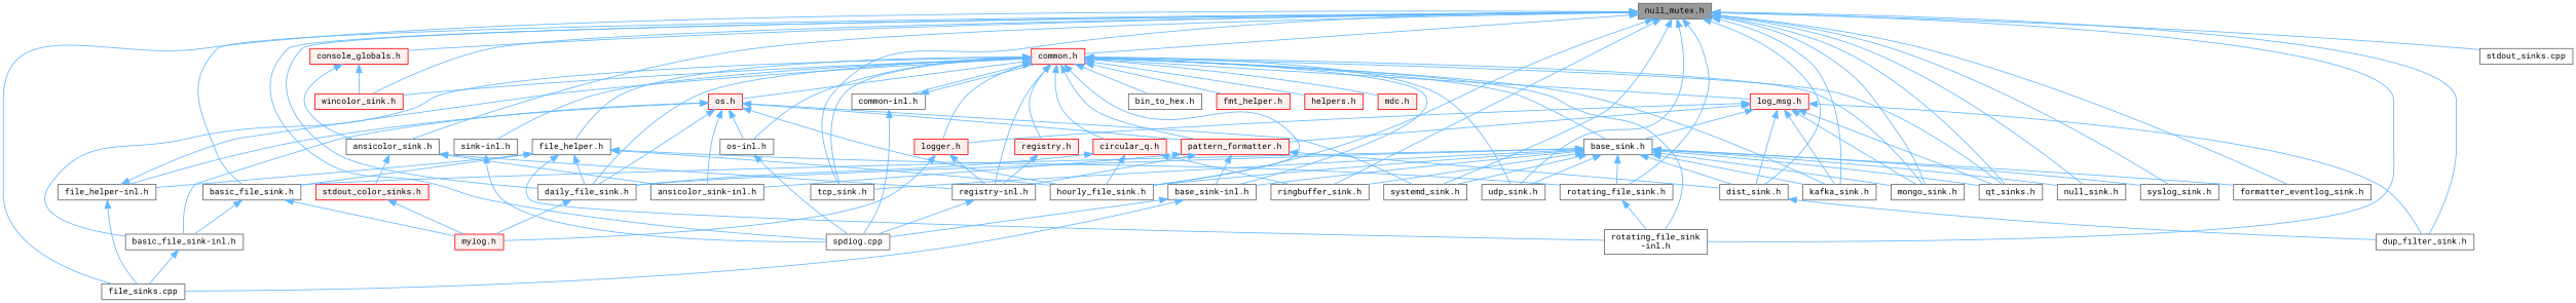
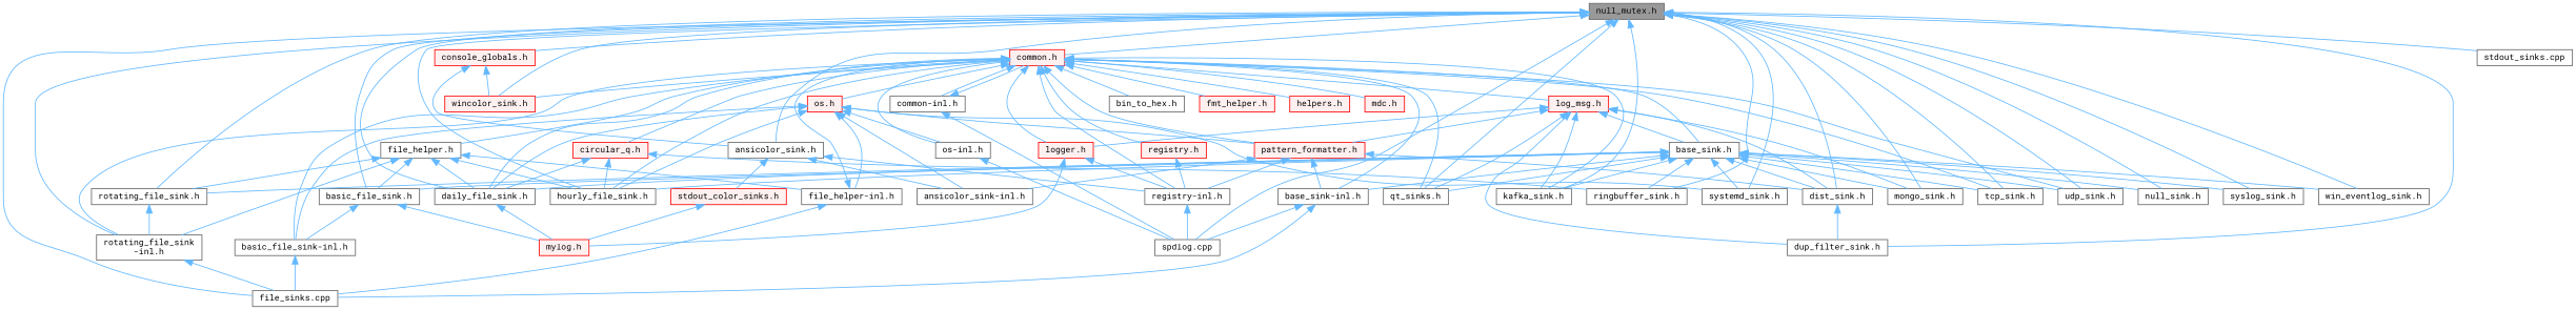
  digraph {
    fontname="Roboto Mono"
    node [color=grey40 fillcolor=white fontname="Roboto Mono" fontsize=10 shape=box style=filled]
    edge [color=steelblue1 dir=back fontname="Roboto Mono" fontsize=10 labelfontname=Helvetica labelfontsize=10 style=solid]
    n1 [color=gray40 fillcolor=grey60 fontcolor=black height=0.2 label="null_mutex.h" width=0.4]
    n2 [height=0.2 label="ansicolor_sink.h" width=0.4]
    n3 [height=0.2 label="spdlog.cpp" width=0.4]
    n4 [height=0.2 label="basic_file_sink.h" width=0.4]
    n5 [height=0.2 label="file_sinks.cpp" width=0.4]
    n6 [color=red fillcolor="#FFF0F0" height=0.2 label="common.h" width=0.4]
    n7 [height=0.2 label="daily_file_sink.h" width=0.4]
    n8 [height=0.2 label="dist_sink.h" width=0.4]
    n9 [height=0.2 label="dup_filter_sink.h" width=0.4]
    n10 [height=0.2 label="hourly_file_sink.h" width=0.4]
    n11 [height=0.2 label="kafka_sink.h" width=0.4]
    n12 [height=0.2 label="mongo_sink.h" width=0.4]
    n13 [height=0.2 label="null_sink.h" width=0.4]
    n14 [height=0.2 label="qt_sinks.h" width=0.4]
    n15 [height=0.2 label="ringbuffer_sink.h" width=0.4]
    n16 [height=0.2 label="rotating_file_sink.h" width=0.4]
    n17 [height=0.2 label="rotating_file_sink\l-inl.h" width=0.4]
    n18 [height=0.2 label="syslog_sink.h" width=0.4]
    n19 [height=0.2 label="systemd_sink.h" width=0.4]
    n20 [height=0.2 label="tcp_sink.h" width=0.4]
    n21 [height=0.2 label="udp_sink.h" width=0.4]
-   n22 [height=0.2 label="formatter_eventlog_sink.h" width=0.4]
+   n22 [height=0.2 label="win_eventlog_sink.h" width=0.4]
    n23 [color=red fillcolor="#FFF0F0" height=0.2 label="wincolor_sink.h" width=0.4]
    n24 [color=red fillcolor="#FFF0F0" height=0.2 label="console_globals.h" width=0.4]
    n25 [height=0.2 label="stdout_sinks.cpp" width=0.4]
    n26 [height=0.2 label="ansicolor_sink-inl.h" width=0.4]
    n27 [height=0.2 label="registry-inl.h" width=0.4]
    n28 [color=red fillcolor="#FFF0F0" height=0.2 label="stdout_color_sinks.h" width=0.4]
    n29 [color=red fillcolor="#FFF0F0" height=0.2 label="mylog.h" width=0.4]
    n30 [height=0.2 label="basic_file_sink-inl.h" width=0.4]
    n31 [height=0.2 label="base_sink-inl.h" width=0.4]
    n32 [height=0.2 label="base_sink.h" width=0.4]
    n33 [height=0.2 label="bin_to_hex.h" width=0.4]
    n34 [color=red fillcolor="#FFF0F0" height=0.2 label="circular_q.h" width=0.4]
    n35 [height=0.2 label="common-inl.h" width=0.4]
    n36 [height=0.2 label="file_helper.h" width=0.4]
    n37 [color=red fillcolor="#FFF0F0" height=0.2 label="fmt_helper.h" width=0.4]
    n38 [color=red fillcolor="#FFF0F0" height=0.2 label="helpers.h" width=0.4]
    n39 [color=red fillcolor="#FFF0F0" height=0.2 label="log_msg.h" width=0.4]
    n40 [color=red fillcolor="#FFF0F0" height=0.2 label="logger.h" width=0.4]
    n41 [color=red fillcolor="#FFF0F0" height=0.2 label="pattern_formatter.h" width=0.4]
    n42 [color=red fillcolor="#FFF0F0" height=0.2 label="mdc.h" width=0.4]
    n43 [height=0.2 label="os-inl.h" width=0.4]
    n44 [color=red fillcolor="#FFF0F0" height=0.2 label="os.h" width=0.4]
    n45 [color=red fillcolor="#FFF0F0" height=0.2 label="registry.h" width=0.4]
-   n46 [height=0.2 label="sink-inl.h" width=0.4]
    n47 [height=0.2 label="file_helper-inl.h" width=0.4]
    n1 -> n2
    n1 -> n3
    n1 -> n4
    n1 -> n5
    n1 -> n6
    n1 -> n7
    n1 -> n8
    n1 -> n9
    n1 -> n10
    n1 -> n11
    n1 -> n12
    n1 -> n13
    n1 -> n14
    n1 -> n15
    n1 -> n16
    n1 -> n17
    n1 -> n18
    n1 -> n19
    n1 -> n20
    n1 -> n21
    n1 -> n22
    n1 -> n23
    n1 -> n24
    n1 -> n25
    n2 -> n26
    n2 -> n27
    n2 -> n28
    n4 -> n29
    n4 -> n30
    n6 -> n7
    n6 -> n10
    n6 -> n11
-   n6 -> n12
    n6 -> n14
    n6 -> n17
    n6 -> n20
    n6 -> n21
    n6 -> n23
    n6 -> n27
    n6 -> n30
    n6 -> n31
    n6 -> n32
    n6 -> n33
    n6 -> n34
    n6 -> n35
    n6 -> n36
    n6 -> n37
    n6 -> n38
    n6 -> n39
    n6 -> n40
    n6 -> n41
    n6 -> n42
    n6 -> n43
    n6 -> n44
    n6 -> n45
-   n6 -> n46
    n7 -> n29
    n8 -> n9
    n16 -> n17
+   n17 -> n5
    n24 -> n2
    n24 -> n23
    n27 -> n3
    n28 -> n29
    n30 -> n5
    n31 -> n3
    n31 -> n5
    n32 -> n4
    n32 -> n7
    n32 -> n8
    n32 -> n10
    n32 -> n11
    n32 -> n12
    n32 -> n13
    n32 -> n14
    n32 -> n15
    n32 -> n16
    n32 -> n18
    n32 -> n19
    n32 -> n20
    n32 -> n21
    n32 -> n22
    n32 -> n31
    n34 -> n7
    n34 -> n10
    n34 -> n15
    n35 -> n3
    n35 -> n6
    n36 -> n4
    n36 -> n7
    n36 -> n10
    n36 -> n16
    n36 -> n17
    n36 -> n47
    n39 -> n8
    n39 -> n9
    n39 -> n11
    n39 -> n12
    n39 -> n14
    n39 -> n32
    n39 -> n40
    n39 -> n41
    n40 -> n27
    n40 -> n29
    n41 -> n8
    n41 -> n26
    n41 -> n27
    n41 -> n31
    n43 -> n3
    n44 -> n7
    n44 -> n10
    n44 -> n19
    n44 -> n26
    n44 -> n30
    n44 -> n41
    n44 -> n43
    n44 -> n47
    n45 -> n27
-   n46 -> n3
    n47 -> n5
    n47 -> n6
  }
